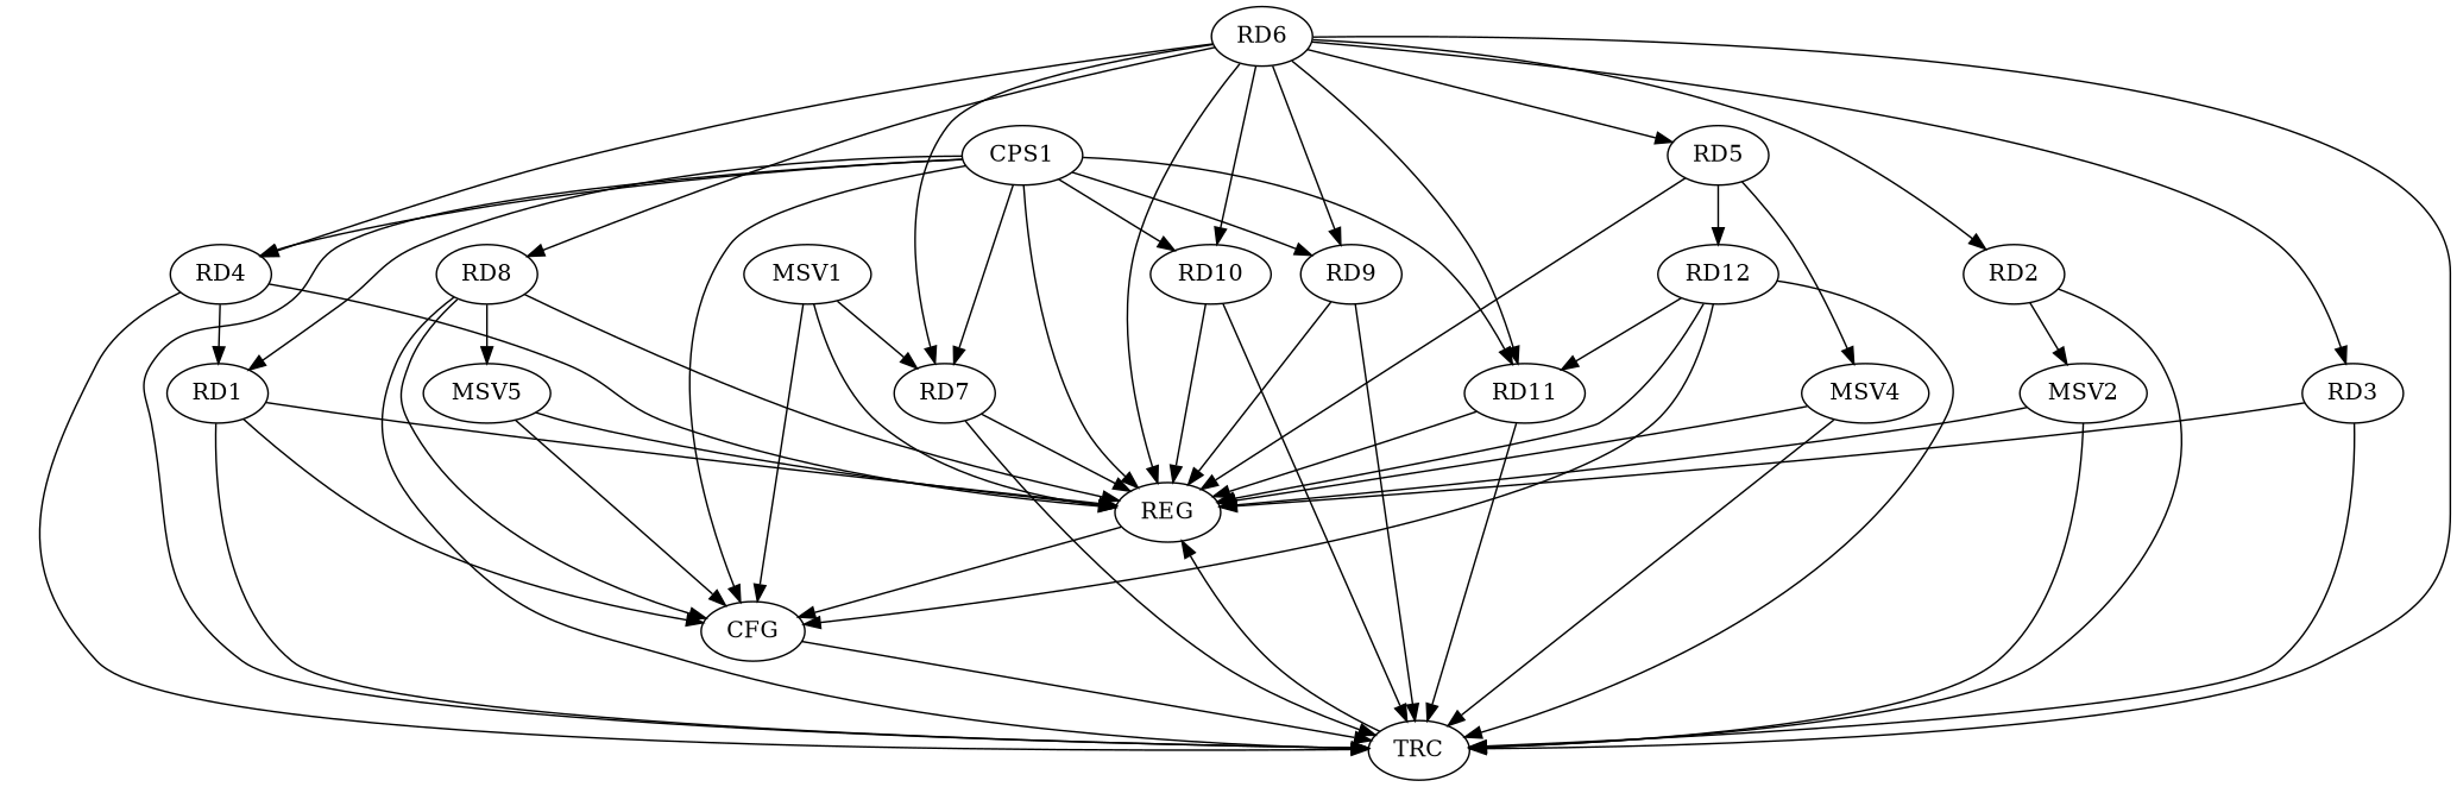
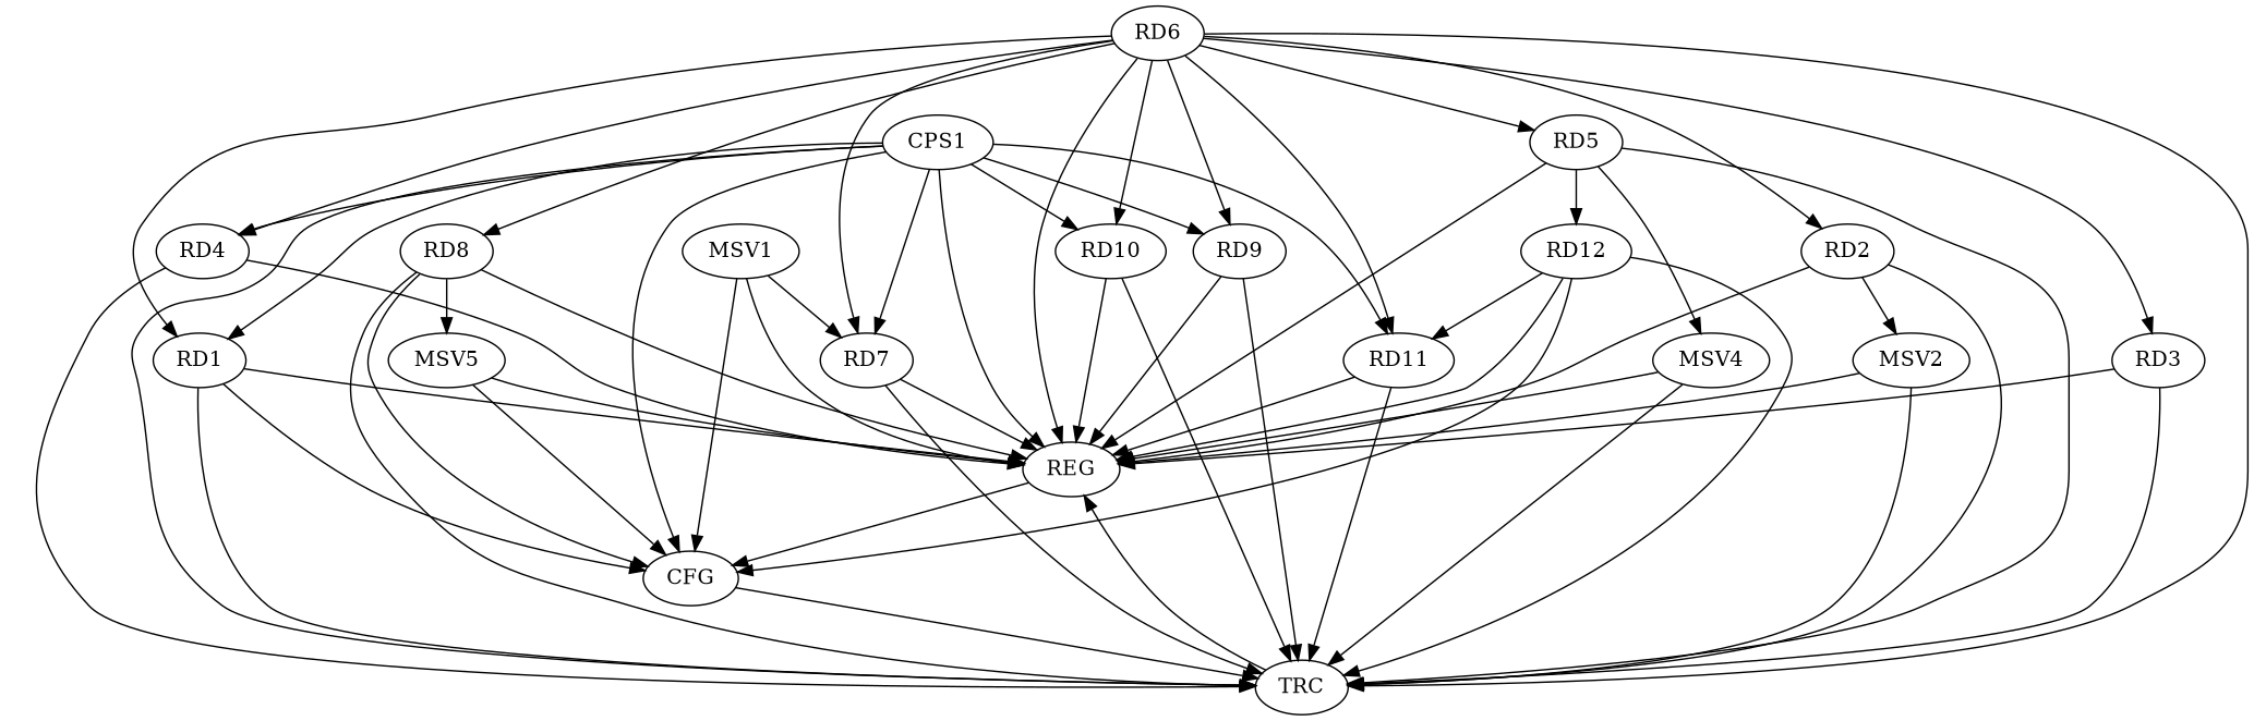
  strict digraph {
    n1 [label=RD1]
    n2 [label=REG]
    n3 [label=CFG]
    n4 [label=TRC]
    n5 [label=RD2]
    n6 [label=MSV2]
    n7 [label=RD3]
    n8 [label=RD4]
    n9 [label=RD5]
    n10 [label=RD12]
    n11 [label=MSV4]
    n12 [label=RD11]
    n13 [label=RD6]
    n14 [label=RD7]
    n15 [label=RD8]
    n16 [label=RD9]
    n17 [label=RD10]
    n18 [label=MSV5]
    n19 [label=CPS1]
    n20 [label=MSV1]
    n1 -> n2
    n1 -> n3
    n1 -> n4
    n2 -> n3
    n3 -> n4
    n4 -> n2
+   n5 -> n2
    n5 -> n4
    n5 -> n6
    n6 -> n2
    n6 -> n4
    n7 -> n2
    n7 -> n4
    n8 -> n2
    n8 -> n4
    n9 -> n2
+   n9 -> n4
    n9 -> n10
    n9 -> n11
    n10 -> n2
    n10 -> n3
    n10 -> n4
    n10 -> n12
    n11 -> n2
    n11 -> n4
    n12 -> n2
    n12 -> n4
-   n8 -> n1
+   n13 -> n1
    n13 -> n2
    n13 -> n4
    n13 -> n5
    n13 -> n7
    n13 -> n8
    n13 -> n9
    n13 -> n12
    n13 -> n14
    n13 -> n15
    n13 -> n16
    n13 -> n17
    n14 -> n2
    n14 -> n4
    n15 -> n2
    n15 -> n3
    n15 -> n4
    n15 -> n18
    n16 -> n2
    n16 -> n4
    n17 -> n2
    n17 -> n4
    n18 -> n2
    n18 -> n3
    n19 -> n1
    n19 -> n2
    n19 -> n3
    n19 -> n4
    n19 -> n8
    n19 -> n12
    n19 -> n14
    n19 -> n16
    n19 -> n17
    n20 -> n2
    n20 -> n3
    n20 -> n14
  }
